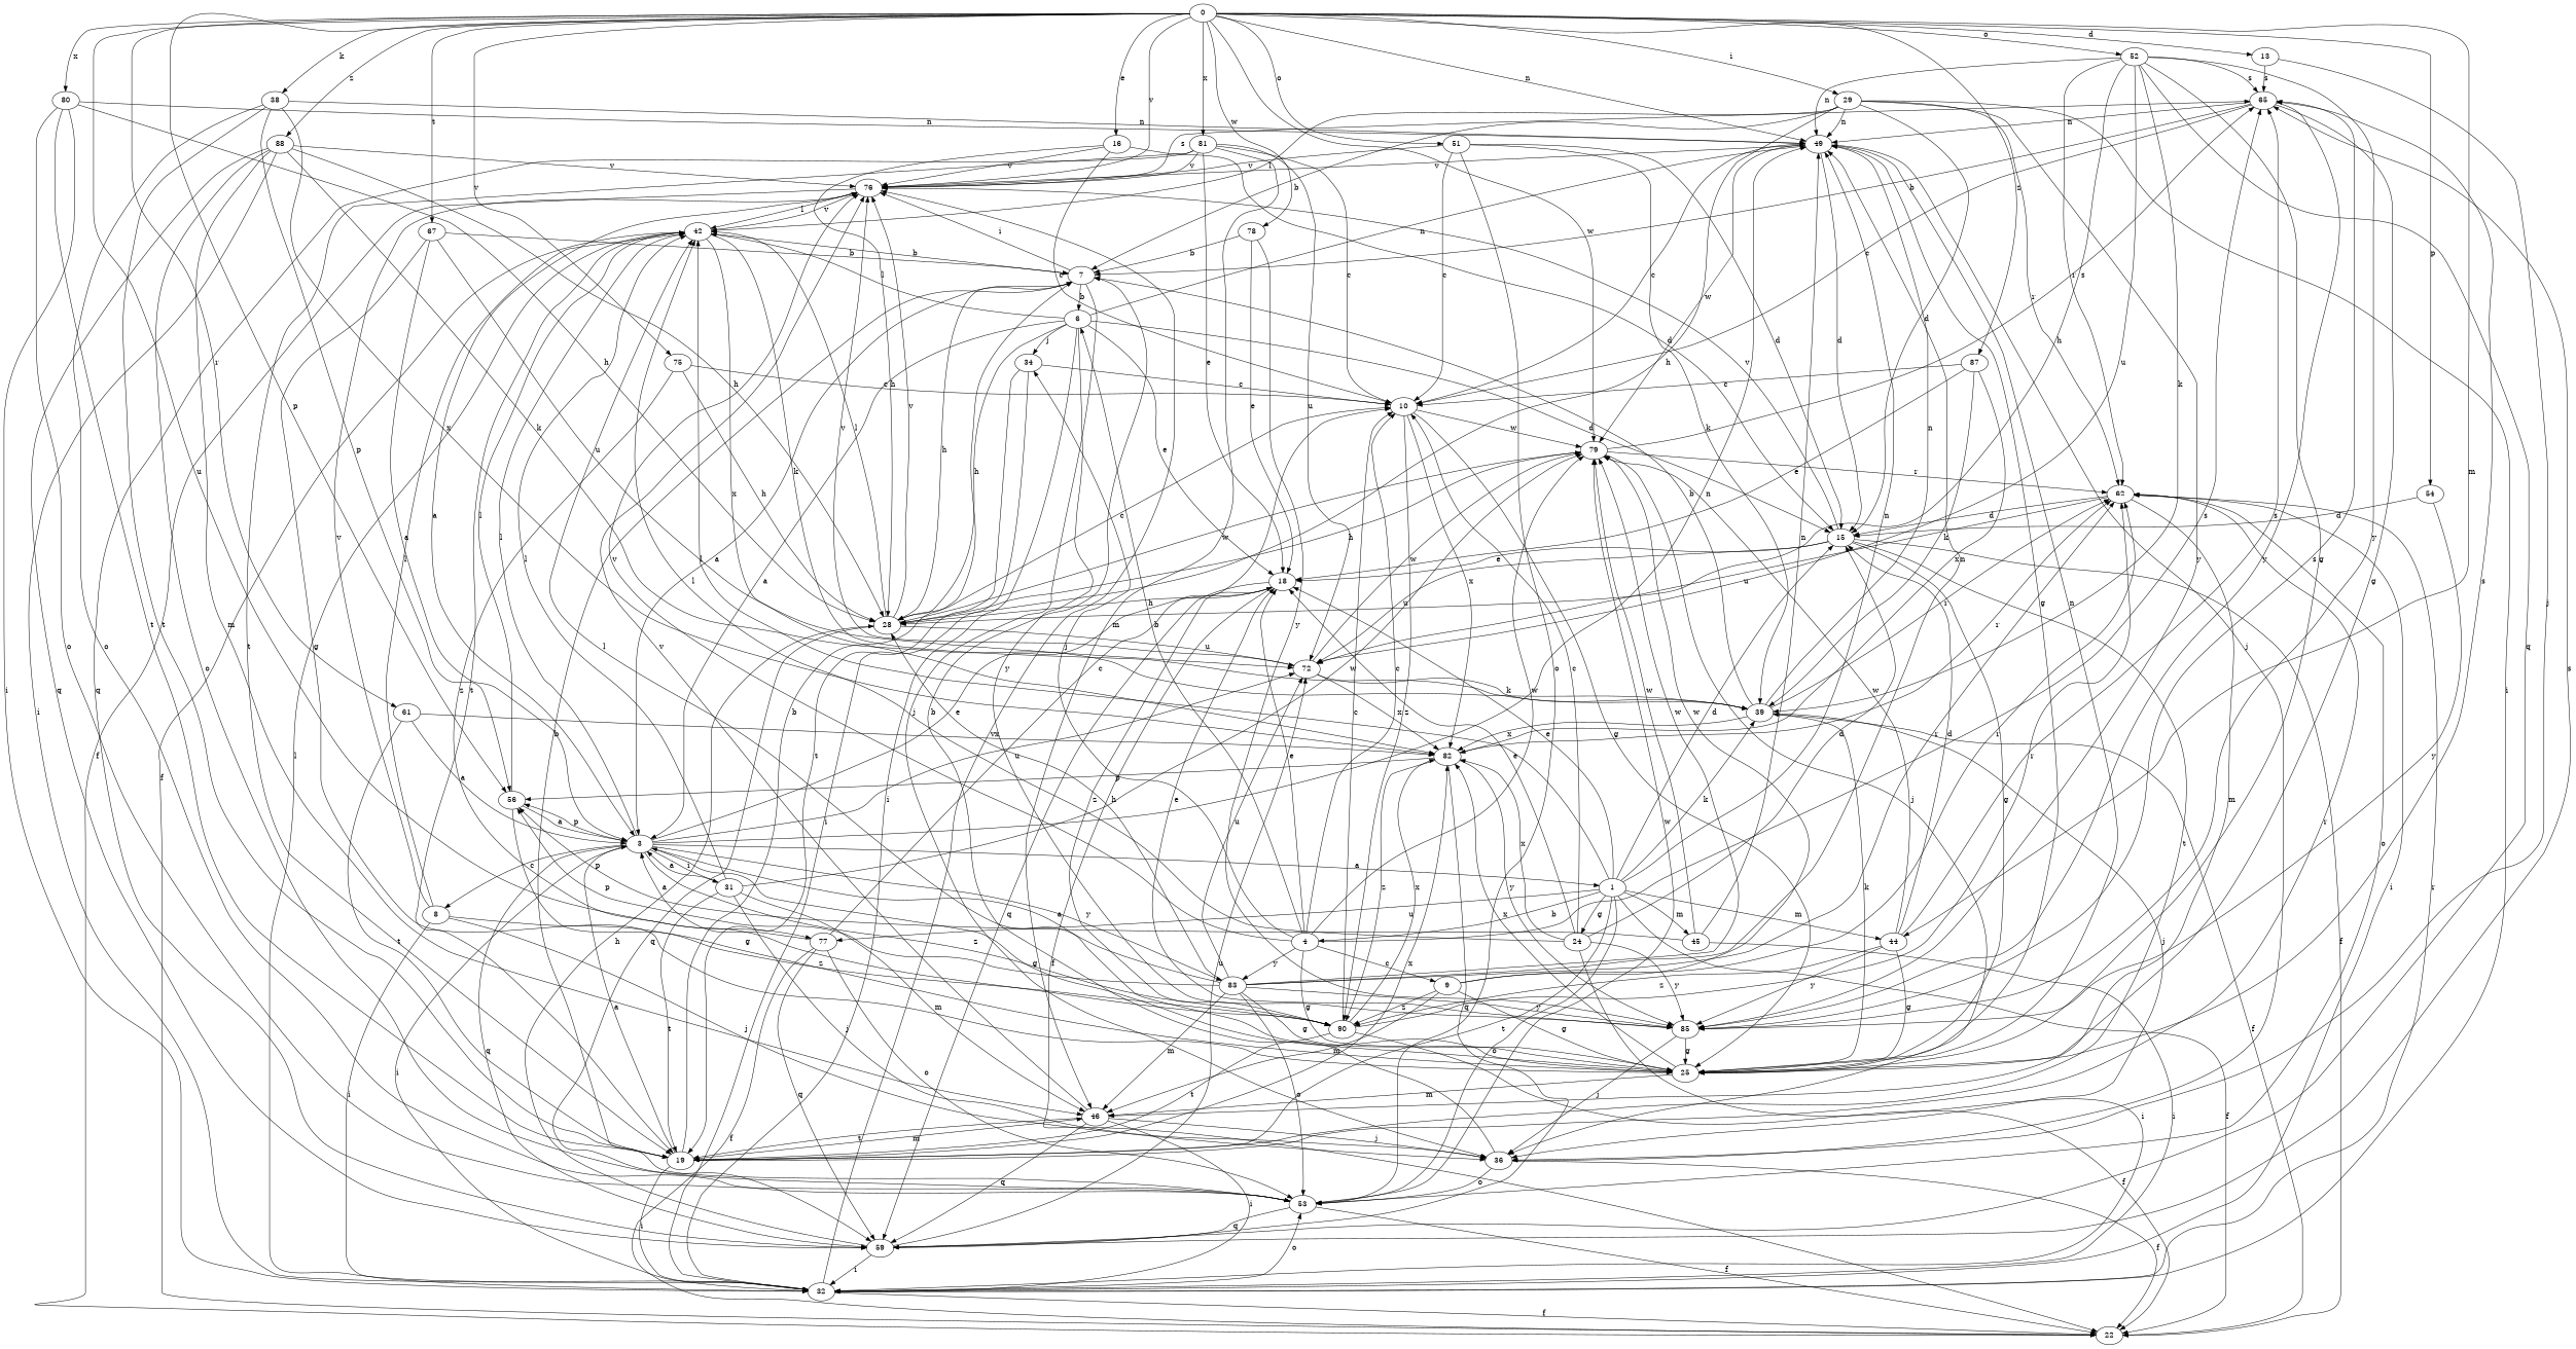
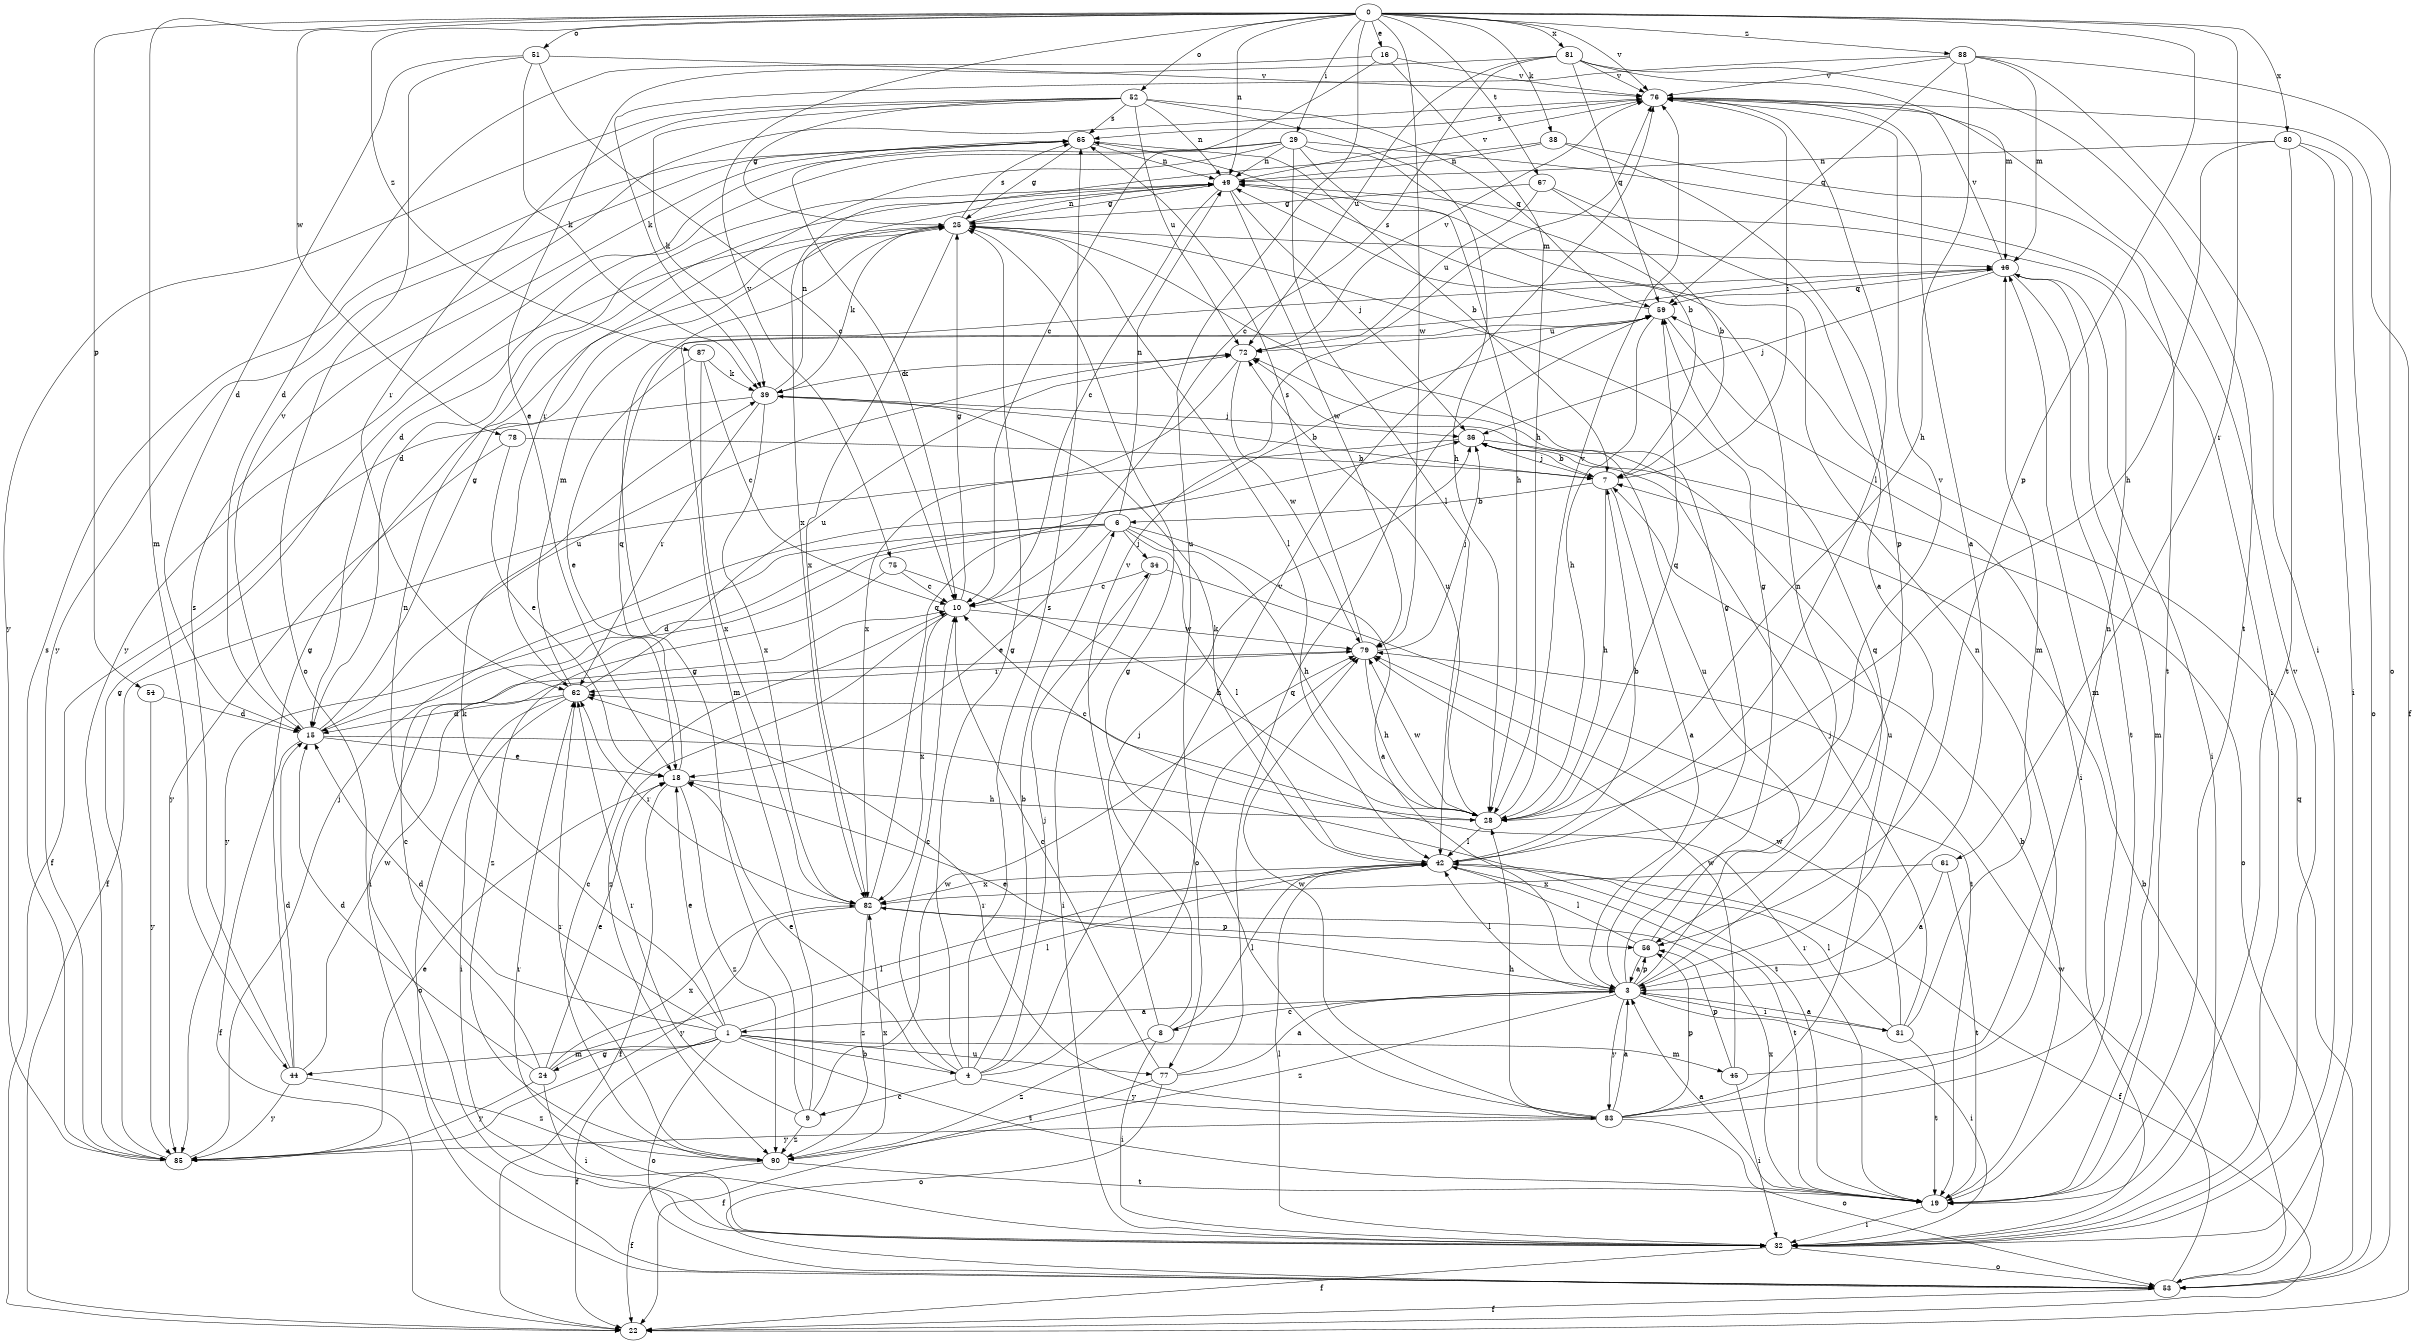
  strict digraph {
    0
-   13
    16
    29
    38
    44
    49
    51
    52
    54
    56
    61
    67
    n14 [label=77]
    75
    76
    78
    79
    80
    81
    87
    88
    65
    36
    15
    10
    28
    42
    32
    85
    7
    62
    53
    n34 [label=19]
    82
    25
    90
    39
    59
    72
    3
    22
    18
    46
    1
    4
    24
    45
    83
    6
    9
    34
    8
    31
-   0 -> 13 [label=d]
    0 -> 16 [label=e]
    0 -> 29 [label=i]
    0 -> 38 [label=k]
    0 -> 44 [label=m]
    0 -> 49 [label=n]
    0 -> 51 [label=o]
    0 -> 52 [label=o]
    0 -> 54 [label=p]
    0 -> 56 [label=p]
    0 -> 61 [label=r]
    0 -> 67 [label=t]
    0 -> n14 [label=u]
    0 -> 75 [label=v]
    0 -> 76 [label=v]
    0 -> 78 [label=w]
    0 -> 79 [label=w]
    0 -> 80 [label=x]
    0 -> 81 [label=x]
    0 -> 87 [label=z]
    0 -> 88 [label=z]
-   13 -> 65 [label=s]
-   13 -> 36 [label=j]
    16 -> 76 [label=v]
    16 -> 15 [label=d]
    16 -> 10 [label=c]
    16 -> 28 [label=h]
    29 -> 49 [label=n]
    29 -> 15 [label=d]
    29 -> 28 [label=h]
    29 -> 42 [label=l]
    29 -> 32 [label=i]
    29 -> 85 [label=y]
    29 -> 7 [label=b]
    29 -> 62 [label=r]
    38 -> 49 [label=n]
    38 -> 56 [label=p]
-   38 -> 53 [label=o]
    38 -> n34 [label=t]
    38 -> 82 [label=x]
    44 -> 79 [label=w]
    44 -> 65 [label=s]
    44 -> 15 [label=d]
    44 -> 85 [label=y]
    44 -> 25 [label=g]
    44 -> 90 [label=z]
    49 -> 76 [label=v]
    49 -> 79 [label=w]
    49 -> 36 [label=j]
    49 -> 15 [label=d]
    49 -> 10 [label=c]
    49 -> 25 [label=g]
    51 -> 76 [label=v]
    51 -> 15 [label=d]
    51 -> 10 [label=c]
    51 -> 53 [label=o]
    51 -> 39 [label=k]
    52 -> 49 [label=n]
    52 -> 65 [label=s]
    52 -> 28 [label=h]
    52 -> 85 [label=y]
    52 -> 62 [label=r]
    52 -> 25 [label=g]
    52 -> 39 [label=k]
    52 -> 59 [label=q]
    52 -> 72 [label=u]
    54 -> 15 [label=d]
    54 -> 85 [label=y]
    56 -> 42 [label=l]
    56 -> 25 [label=g]
    56 -> 3 [label=a]
    61 -> n34 [label=t]
    61 -> 82 [label=x]
    61 -> 3 [label=a]
    67 -> 7 [label=b]
    67 -> 25 [label=g]
    67 -> 72 [label=u]
    67 -> 3 [label=a]
    n14 -> 10 [label=c]
    n14 -> 53 [label=o]
    n14 -> 59 [label=q]
    n14 -> 3 [label=a]
    n14 -> 22 [label=f]
    75 -> 10 [label=c]
    75 -> 28 [label=h]
    75 -> 90 [label=z]
    76 -> 65 [label=s]
    76 -> 42 [label=l]
    76 -> 3 [label=a]
    76 -> 22 [label=f]
    78 -> 85 [label=y]
    78 -> 7 [label=b]
    78 -> 18 [label=e]
    79 -> 65 [label=s]
    79 -> 36 [label=j]
    79 -> 28 [label=h]
    79 -> 62 [label=r]
    80 -> 49 [label=n]
    80 -> 28 [label=h]
    80 -> 32 [label=i]
    80 -> 53 [label=o]
    80 -> n34 [label=t]
    81 -> 76 [label=v]
    81 -> 10 [label=c]
    81 -> n34 [label=t]
    81 -> 59 [label=q]
    81 -> 72 [label=u]
    81 -> 18 [label=e]
    81 -> 46 [label=m]
    87 -> 10 [label=c]
    87 -> 82 [label=x]
    87 -> 39 [label=k]
    87 -> 18 [label=e]
    88 -> 76 [label=v]
    88 -> 28 [label=h]
    88 -> 32 [label=i]
    88 -> 53 [label=o]
    88 -> 39 [label=k]
    88 -> 59 [label=q]
    88 -> 46 [label=m]
    65 -> 49 [label=n]
    65 -> 10 [label=c]
    65 -> 85 [label=y]
    65 -> 7 [label=b]
    65 -> 25 [label=g]
    36 -> 7 [label=b]
    36 -> 53 [label=o]
    36 -> 22 [label=f]
    15 -> 76 [label=v]
    15 -> n34 [label=t]
    15 -> 25 [label=g]
    15 -> 72 [label=u]
    15 -> 22 [label=f]
    15 -> 18 [label=e]
    10 -> 79 [label=w]
    10 -> 82 [label=x]
    10 -> 25 [label=g]
    10 -> 90 [label=z]
    28 -> 76 [label=v]
    28 -> 79 [label=w]
    28 -> 10 [label=c]
    28 -> 42 [label=l]
    28 -> 59 [label=q]
    28 -> 72 [label=u]
    42 -> 76 [label=v]
    42 -> 7 [label=b]
    42 -> n34 [label=t]
    42 -> 82 [label=x]
    42 -> 39 [label=k]
    42 -> 22 [label=f]
    32 -> 76 [label=v]
    32 -> 42 [label=l]
    32 -> 62 [label=r]
    32 -> 53 [label=o]
    32 -> 22 [label=f]
    85 -> 65 [label=s]
    85 -> 36 [label=j]
    85 -> 25 [label=g]
    85 -> 18 [label=e]
    7 -> 76 [label=i]
    7 -> 36 [label=j]
    7 -> 28 [label=h]
    7 -> 3 [label=a]
    7 -> 6 [label=b]
    62 -> 15 [label=d]
    62 -> 32 [label=i]
    62 -> 53 [label=o]
    62 -> 72 [label=u]
    62 -> 46 [label=m]
    53 -> 79 [label=w]
    53 -> 7 [label=b]
    53 -> 59 [label=q]
    53 -> 22 [label=f]
    n34 -> 32 [label=i]
    n34 -> 7 [label=b]
    n34 -> 62 [label=r]
    n34 -> 82 [label=x]
    n34 -> 3 [label=a]
    n34 -> 46 [label=m]
    82 -> 56 [label=p]
    82 -> 85 [label=y]
    82 -> 62 [label=r]
    82 -> 90 [label=z]
    82 -> 59 [label=q]
    25 -> 49 [label=n]
    25 -> 65 [label=s]
    25 -> 42 [label=l]
    25 -> 82 [label=x]
    25 -> 39 [label=k]
    25 -> 46 [label=m]
    90 -> 10 [label=c]
    90 -> 62 [label=r]
    90 -> n34 [label=t]
    90 -> 82 [label=x]
    90 -> 22 [label=f]
    39 -> 49 [label=n]
    39 -> 36 [label=j]
    39 -> 7 [label=b]
    39 -> 62 [label=r]
    39 -> 82 [label=x]
    39 -> 22 [label=f]
    59 -> 65 [label=s]
    59 -> 28 [label=h]
    59 -> 32 [label=i]
    59 -> 72 [label=u]
    72 -> 76 [label=v]
    72 -> 79 [label=w]
    72 -> 82 [label=x]
    72 -> 39 [label=k]
    3 -> 49 [label=n]
    3 -> 56 [label=p]
    3 -> 42 [label=l]
    3 -> 32 [label=i]
    3 -> 25 [label=g]
    3 -> 90 [label=z]
    3 -> 59 [label=q]
    3 -> 72 [label=u]
    3 -> 18 [label=e]
    3 -> 1 [label=a]
    3 -> 83 [label=y]
    3 -> 8 [label=c]
    3 -> 31 [label=i]
    18 -> 28 [label=h]
    18 -> 90 [label=z]
    18 -> 59 [label=q]
    18 -> 22 [label=f]
    46 -> 76 [label=v]
    46 -> 36 [label=j]
    46 -> 32 [label=i]
    46 -> n34 [label=t]
    46 -> 59 [label=q]
    1 -> 44 [label=m]
    1 -> 49 [label=n]
    1 -> n14 [label=u]
    1 -> 15 [label=d]
    1 -> 42 [label=l]
    1 -> 53 [label=o]
    1 -> n34 [label=t]
    1 -> 39 [label=k]
    1 -> 22 [label=f]
    1 -> 18 [label=e]
    1 -> 4 [label=b]
    1 -> 24 [label=g]
    1 -> 45 [label=m]
    4 -> 76 [label=v]
-   4 -> 79 [label=w]
+   4 -> 79 [label=o]
    4 -> 65 [label=s]
    4 -> 10 [label=c]
    4 -> 25 [label=g]
    4 -> 18 [label=e]
    4 -> 83 [label=y]
    4 -> 6 [label=b]
    4 -> 9 [label=c]
    4 -> 34 [label=j]
    24 -> 15 [label=d]
    24 -> 10 [label=c]
    24 -> 42 [label=l]
    24 -> 32 [label=i]
    24 -> 85 [label=y]
    24 -> 82 [label=x]
    24 -> 18 [label=e]
    45 -> 49 [label=n]
    45 -> 56 [label=p]
    45 -> 79 [label=w]
    45 -> 32 [label=i]
    83 -> 49 [label=n]
    83 -> 56 [label=p]
    83 -> 79 [label=w]
    83 -> 28 [label=h]
    83 -> 85 [label=y]
    83 -> 62 [label=r]
    83 -> 53 [label=o]
    83 -> 25 [label=g]
    83 -> 72 [label=u]
    83 -> 3 [label=a]
    83 -> 46 [label=m]
    6 -> 49 [label=n]
    6 -> 15 [label=d]
    6 -> 28 [label=h]
    6 -> 42 [label=l]
    6 -> 32 [label=i]
    6 -> 85 [label=y]
    6 -> 3 [label=a]
    6 -> 18 [label=e]
    6 -> 34 [label=j]
    9 -> 79 [label=w]
    9 -> 62 [label=r]
    9 -> 25 [label=g]
    9 -> 90 [label=z]
    9 -> 46 [label=m]
    34 -> 10 [label=c]
    34 -> 32 [label=i]
    34 -> n34 [label=t]
    8 -> 76 [label=v]
    8 -> 36 [label=j]
    8 -> 42 [label=l]
    8 -> 32 [label=i]
    8 -> 90 [label=z]
    31 -> 79 [label=w]
    31 -> 36 [label=j]
    31 -> 42 [label=l]
    31 -> n34 [label=t]
    31 -> 3 [label=a]
    31 -> 46 [label=m]
  }
